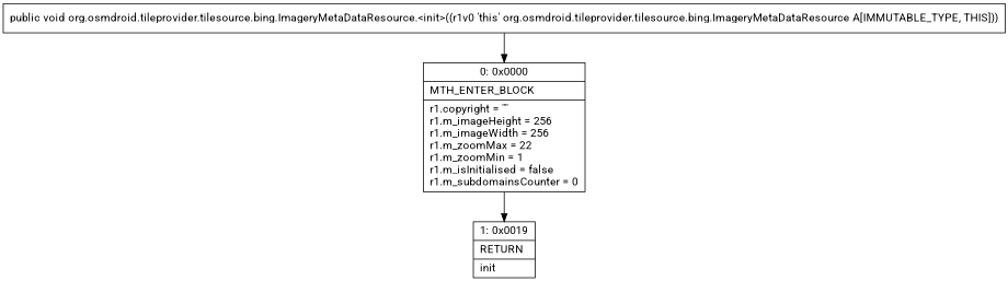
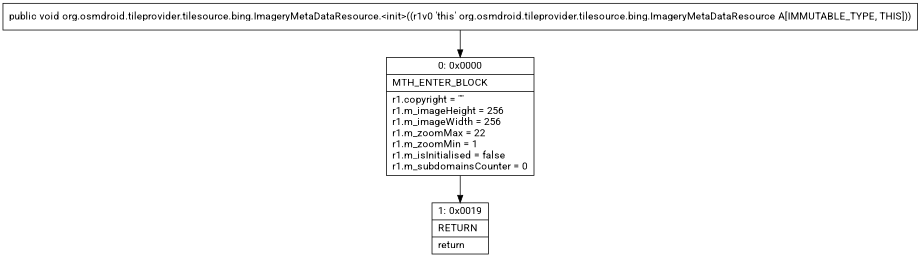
  digraph {
    fontname=Roboto
    node [shape=record fontname=Roboto]
    edge [fontname=Roboto]
    n1 [label="{0\:\ 0x0000|MTH_ENTER_BLOCK\l|r1.copyright = \"\"\lr1.m_imageHeight = 256\lr1.m_imageWidth = 256\lr1.m_zoomMax = 22\lr1.m_zoomMin = 1\lr1.m_isInitialised = false\lr1.m_subdomainsCounter = 0\l}"]
-   n2 [label="{1\:\ 0x0019|RETURN\l|init\l}"]
+   n2 [label="{1\:\ 0x0019|RETURN\l|return\l}"]
    n3 [label="{public void org.osmdroid.tileprovider.tilesource.bing.ImageryMetaDataResource.\<init\>((r1v0 'this' org.osmdroid.tileprovider.tilesource.bing.ImageryMetaDataResource A[IMMUTABLE_TYPE, THIS])) }"]
    n1 -> n2
    n3 -> n1
  }
